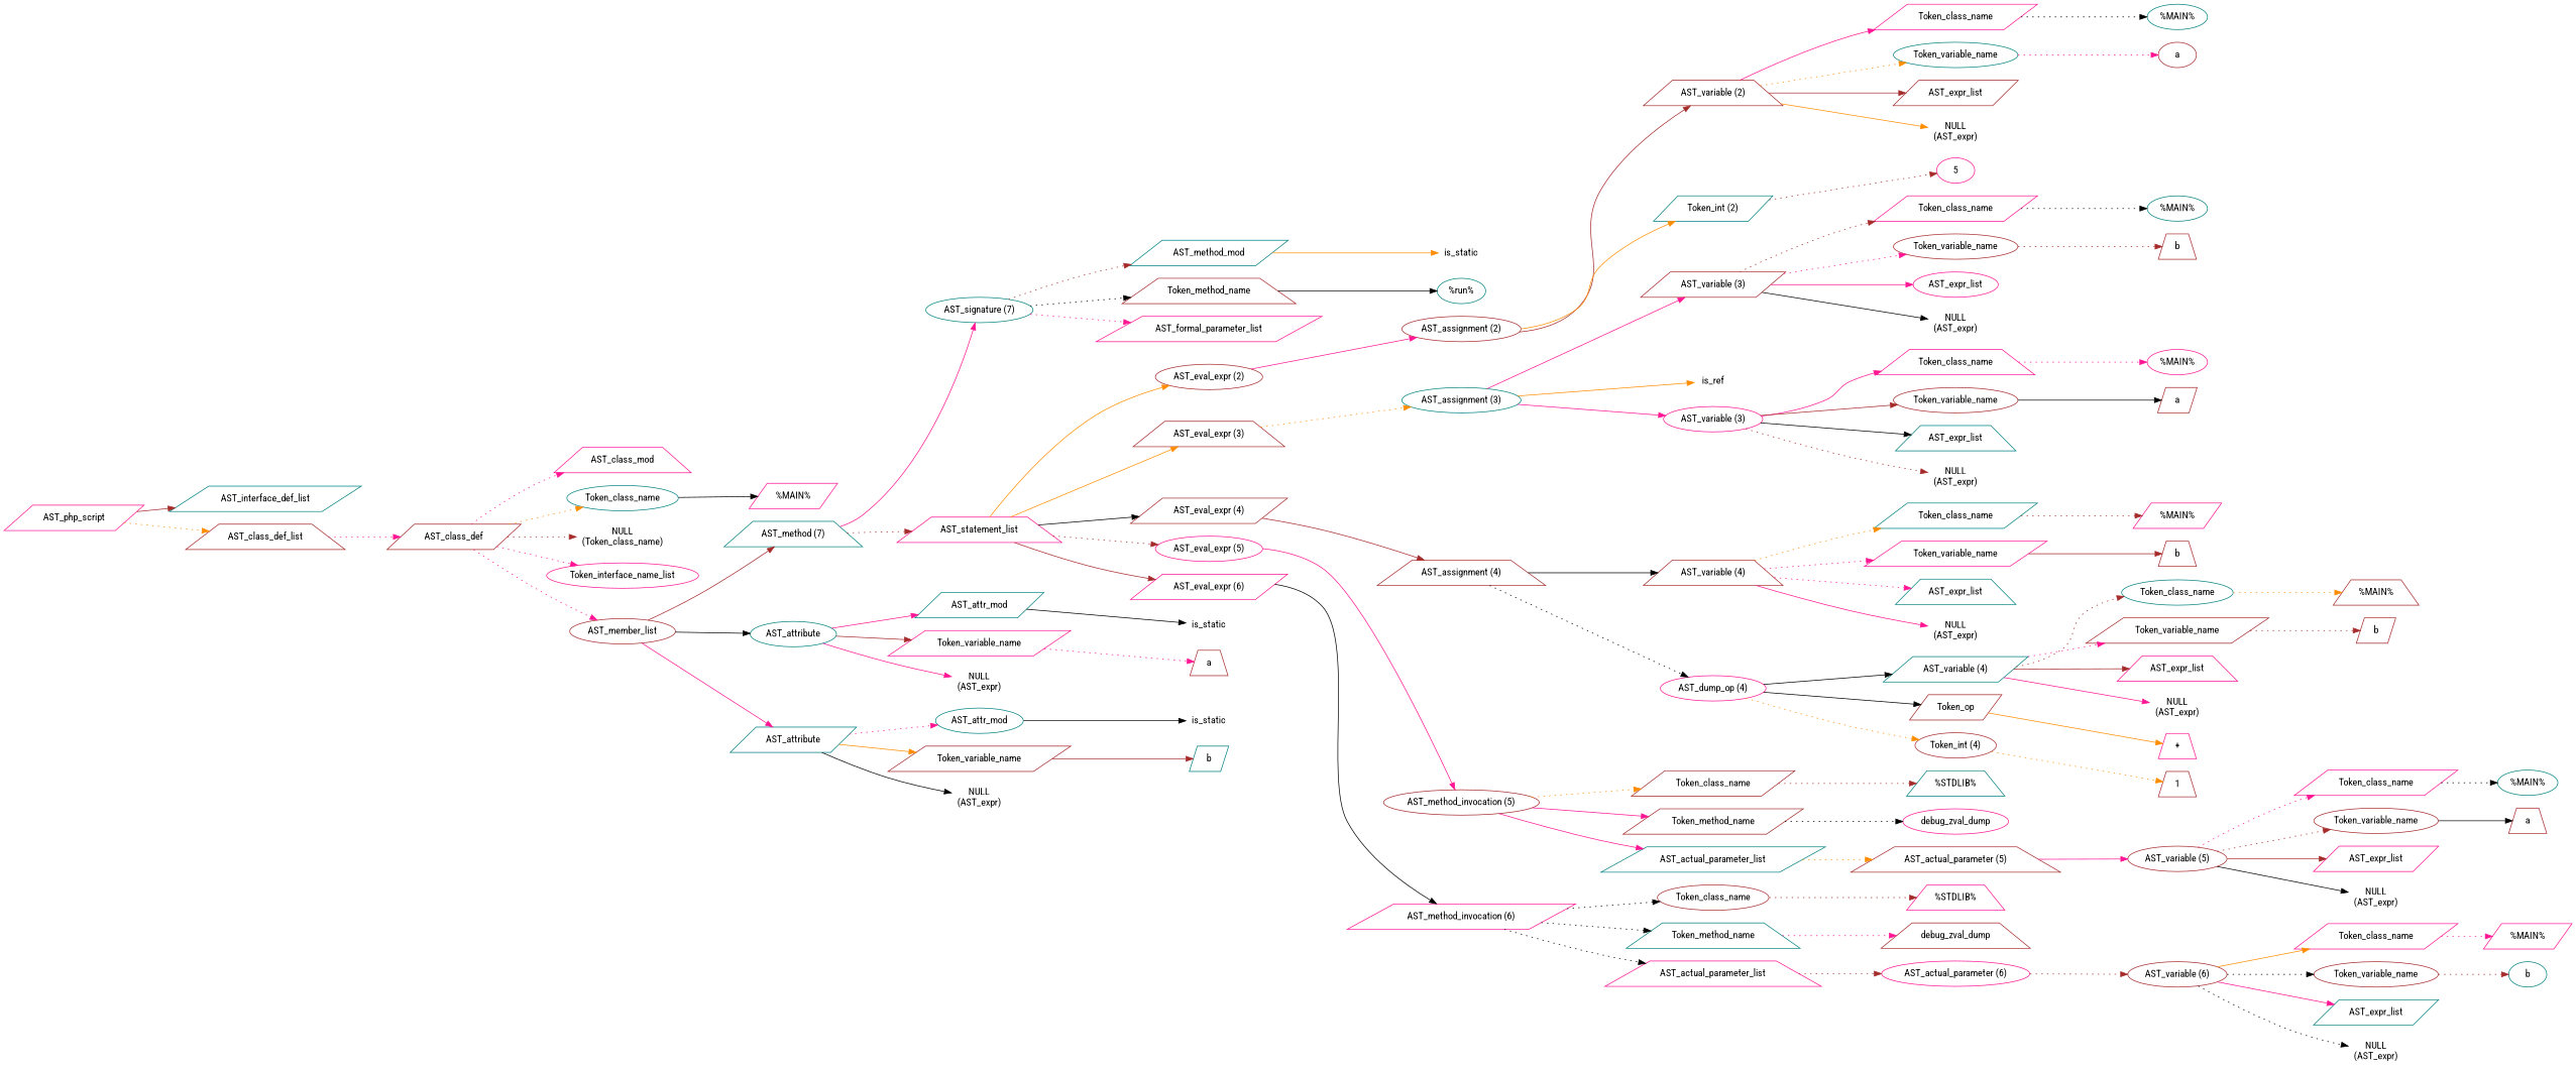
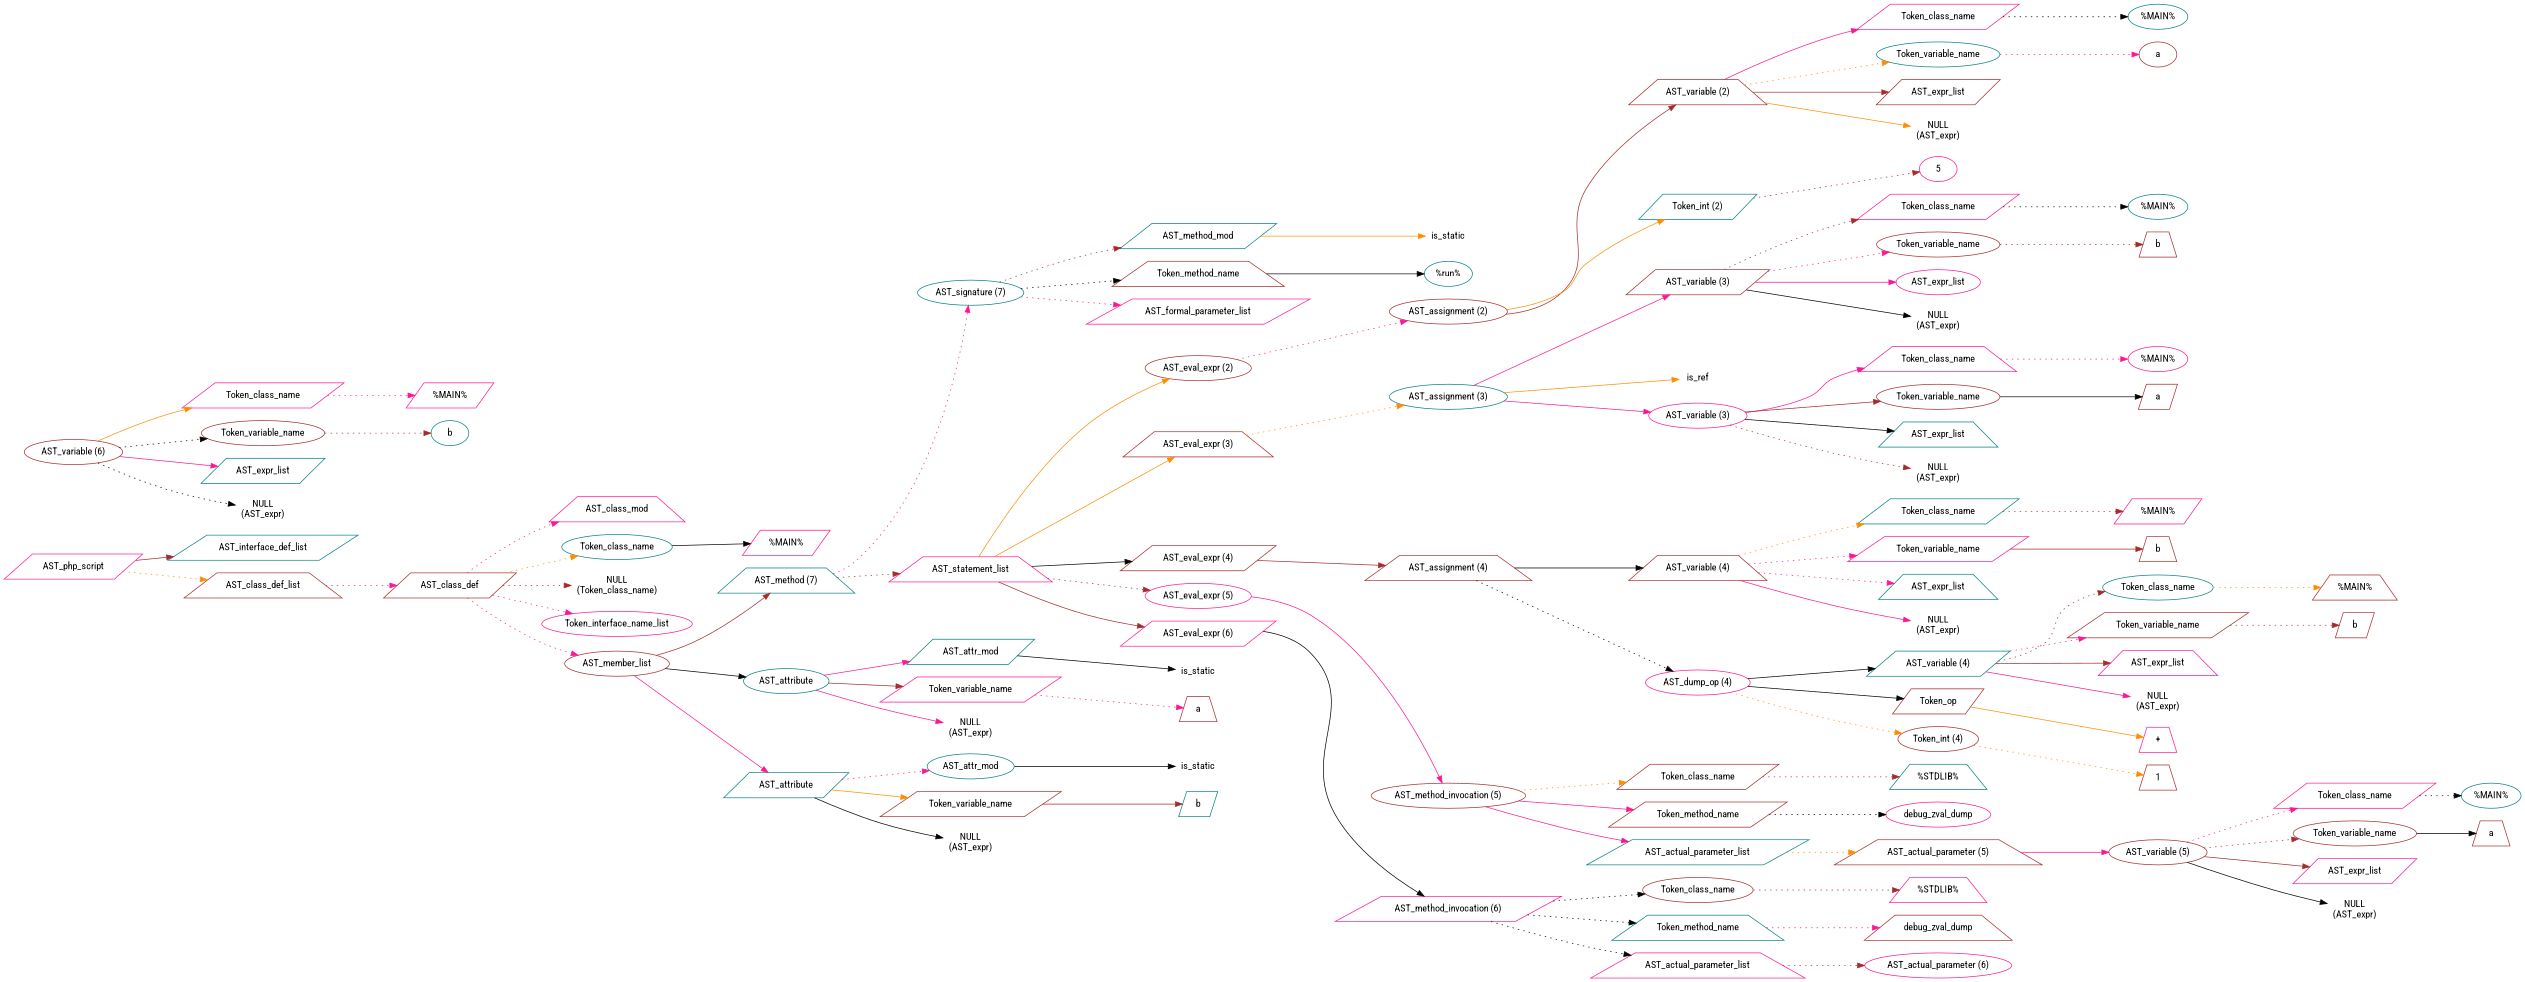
  digraph {
    fontname="Roboto Condensed"
    rankdir=LR
    node [color=brown fontname="Roboto Condensed" shape=parallelogram]
    edge [color=deeppink fontname="Roboto Condensed" style=dotted]
    n1 [color=deeppink label=AST_php_script]
    n2 [color=teal label=AST_interface_def_list]
    n3 [label=AST_class_def_list shape=trapezium]
    n4 [label=AST_class_def]
    n5 [color=deeppink label=AST_class_mod shape=trapezium]
    n6 [color=teal label=Token_class_name shape=ellipse]
    n7 [color=teal label="NULL\n(Token_class_name)" shape=plaintext]
    n8 [color=deeppink label=Token_interface_name_list shape=ellipse]
    n9 [label=AST_member_list shape=ellipse]
    n10 [color=deeppink label="%MAIN%"]
    n11 [color=teal label="AST_method (7)" shape=trapezium]
    n12 [color=teal label=AST_attribute shape=ellipse]
    n13 [color=teal label=AST_attribute]
    n14 [color=teal label="AST_signature (7)" shape=ellipse]
    n15 [color=deeppink label=AST_statement_list shape=trapezium]
    n16 [color=teal label=AST_attr_mod]
    n17 [color=deeppink label=Token_variable_name]
    n18 [color=deeppink label="NULL\n(AST_expr)" shape=plaintext]
    n19 [color=teal label=AST_attr_mod shape=ellipse]
    n20 [label=Token_variable_name]
    n21 [color=deeppink label="NULL\n(AST_expr)" shape=plaintext]
    n22 [color=teal label=AST_method_mod]
    n23 [label=Token_method_name shape=trapezium]
    n24 [color=deeppink label=AST_formal_parameter_list]
    n25 [label="AST_eval_expr (2)" shape=ellipse]
    n26 [label="AST_eval_expr (3)" shape=trapezium]
    n27 [label="AST_eval_expr (4)"]
    n28 [color=deeppink label="AST_eval_expr (5)" shape=ellipse]
    n29 [color=deeppink label="AST_eval_expr (6)"]
    n30 [color=deeppink label=is_static shape=plaintext]
    n31 [color=teal label="%run%" shape=ellipse]
    n32 [label="AST_assignment (2)" shape=ellipse]
    n33 [color=teal label="AST_assignment (3)" shape=ellipse]
    n34 [label="AST_assignment (4)" shape=trapezium]
    n35 [label="AST_method_invocation (5)" shape=ellipse]
    n36 [color=deeppink label="AST_method_invocation (6)"]
    n37 [label="AST_variable (2)" shape=trapezium]
    n38 [color=teal label="Token_int (2)"]
    n39 [color=deeppink label=Token_class_name]
    n40 [color=teal label=Token_variable_name shape=ellipse]
    n41 [label=AST_expr_list]
    n42 [color=teal label="NULL\n(AST_expr)" shape=plaintext]
    n43 [color=deeppink label=5 shape=ellipse]
    n44 [color=teal label="%MAIN%" shape=ellipse]
    n45 [label=a shape=ellipse]
    n46 [label="AST_variable (3)"]
    n47 [color=teal label=is_ref shape=plaintext]
    n48 [color=deeppink label="AST_variable (3)" shape=ellipse]
    n49 [color=deeppink label=Token_class_name]
    n50 [label=Token_variable_name shape=ellipse]
    n51 [color=deeppink label=AST_expr_list shape=ellipse]
    n52 [color=deeppink label="NULL\n(AST_expr)" shape=plaintext]
    n53 [color=deeppink label=Token_class_name shape=trapezium]
    n54 [label=Token_variable_name shape=ellipse]
    n55 [color=teal label=AST_expr_list shape=trapezium]
    n56 [label="NULL\n(AST_expr)" shape=plaintext]
    n57 [color=teal label="%MAIN%" shape=ellipse]
    n58 [label=b shape=trapezium]
    n59 [color=deeppink label="%MAIN%" shape=ellipse]
    n60 [label=a]
    n61 [label="AST_variable (4)" shape=trapezium]
    n62 [color=deeppink label="AST_dump_op (4)" shape=ellipse]
    n63 [color=teal label=Token_class_name]
    n64 [color=deeppink label=Token_variable_name]
    n65 [color=teal label=AST_expr_list shape=trapezium]
    n66 [color=teal label="NULL\n(AST_expr)" shape=plaintext]
    n67 [color=teal label="AST_variable (4)"]
    n68 [label=Token_op]
    n69 [label="Token_int (4)" shape=ellipse]
    n70 [color=deeppink label="%MAIN%"]
    n71 [label=b shape=trapezium]
    n72 [color=teal label=Token_class_name shape=ellipse]
    n73 [label=Token_variable_name]
    n74 [color=deeppink label=AST_expr_list shape=trapezium]
    n75 [color=deeppink label="NULL\n(AST_expr)" shape=plaintext]
    n76 [color=deeppink label="+" shape=trapezium]
    n77 [label=1 shape=trapezium]
    n78 [label="%MAIN%" shape=trapezium]
    n79 [label=b]
    n80 [label=Token_class_name]
    n81 [label=Token_method_name]
    n82 [color=teal label=AST_actual_parameter_list]
    n83 [color=teal label="%STDLIB%" shape=trapezium]
    n84 [color=deeppink label=debug_zval_dump shape=ellipse]
    n85 [label="AST_actual_parameter (5)" shape=trapezium]
    n86 [label="AST_variable (5)" shape=ellipse]
    n87 [color=deeppink label=Token_class_name]
    n88 [label=Token_variable_name shape=ellipse]
    n89 [color=deeppink label=AST_expr_list]
    n90 [label="NULL\n(AST_expr)" shape=plaintext]
    n91 [color=teal label="%MAIN%" shape=ellipse]
    n92 [label=a shape=trapezium]
    n93 [label=Token_class_name shape=ellipse]
    n94 [color=teal label=Token_method_name shape=trapezium]
    n95 [color=deeppink label=AST_actual_parameter_list shape=trapezium]
    n96 [color=deeppink label="%STDLIB%" shape=trapezium]
    n97 [label=debug_zval_dump shape=trapezium]
    n98 [color=deeppink label="AST_actual_parameter (6)" shape=ellipse]
    n99 [label="AST_variable (6)" shape=ellipse]
    n100 [color=deeppink label=Token_class_name]
    n101 [label=Token_variable_name shape=ellipse]
    n102 [color=teal label=AST_expr_list]
    n103 [label="NULL\n(AST_expr)" shape=plaintext]
    n104 [color=deeppink label="%MAIN%"]
    n105 [color=teal label=b shape=ellipse]
    n106 [color=deeppink label=is_static shape=plaintext]
    n107 [label=a shape=trapezium]
    n108 [color=teal label=is_static shape=plaintext]
    n109 [color=teal label=b]
    n1 -> n2 [color=brown style=solid]
    n1 -> n3 [color=darkorange]
    n3 -> n4
    n4 -> n5
    n4 -> n6 [color=darkorange]
    n4 -> n7 [color=brown]
    n4 -> n8
    n4 -> n9
    n6 -> n10 [color=black style=solid]
    n9 -> n11 [color=brown style=solid]
    n9 -> n12 [color=black style=solid]
    n9 -> n13 [style=solid]
-   n11 -> n14 [style=solid]
+   n11 -> n14
    n11 -> n15 [color=brown]
    n12 -> n16 [style=solid]
    n12 -> n17 [color=brown style=solid]
    n12 -> n18 [style=solid]
    n13 -> n19
    n13 -> n20 [color=darkorange style=solid]
    n13 -> n21 [color=black style=solid]
    n14 -> n22 [color=brown]
    n14 -> n23 [color=black]
    n14 -> n24
    n15 -> n25 [color=darkorange style=solid]
    n15 -> n26 [color=darkorange style=solid]
    n15 -> n27 [color=black style=solid]
    n15 -> n28 [color=brown]
    n15 -> n29 [color=brown style=solid]
    n16 -> n106 [color=black style=solid]
    n17 -> n107
    n19 -> n108 [color=black style=solid]
    n20 -> n109 [color=brown style=solid]
    n22 -> n30 [color=darkorange style=solid]
    n23 -> n31 [color=black style=solid]
-   n25 -> n32 [style=solid]
+   n25 -> n32
    n26 -> n33 [color=darkorange]
    n27 -> n34 [color=brown style=solid]
    n28 -> n35 [style=solid]
    n29 -> n36 [color=black style=solid]
    n32 -> n37 [color=brown style=solid]
    n32 -> n38 [color=darkorange style=solid]
    n33 -> n46 [style=solid]
    n33 -> n47 [color=darkorange style=solid]
    n33 -> n48 [style=solid]
    n34 -> n61 [color=black style=solid]
    n34 -> n62 [color=black]
    n35 -> n80 [color=darkorange]
    n35 -> n81 [style=solid]
    n35 -> n82 [style=solid]
    n36 -> n93 [color=black]
    n36 -> n94 [color=black]
    n36 -> n95 [color=black]
    n37 -> n39 [style=solid]
    n37 -> n40 [color=darkorange]
    n37 -> n41 [color=brown style=solid]
    n37 -> n42 [color=darkorange style=solid]
    n38 -> n43 [color=brown]
    n39 -> n44 [color=black]
    n40 -> n45
    n46 -> n49 [color=brown]
    n46 -> n50
    n46 -> n51 [style=solid]
    n46 -> n52 [color=black style=solid]
    n48 -> n53 [style=solid]
    n48 -> n54 [color=brown style=solid]
    n48 -> n55 [color=black style=solid]
    n48 -> n56 [color=brown]
    n49 -> n57 [color=black]
    n50 -> n58 [color=brown]
    n53 -> n59
    n54 -> n60 [color=black style=solid]
    n61 -> n63 [color=darkorange]
    n61 -> n64
    n61 -> n65
    n61 -> n66 [style=solid]
    n62 -> n67 [color=black style=solid]
    n62 -> n68 [color=black style=solid]
    n62 -> n69 [color=darkorange]
    n63 -> n70 [color=brown]
    n64 -> n71 [color=brown style=solid]
    n67 -> n72 [color=brown]
    n67 -> n73
    n67 -> n74 [color=brown style=solid]
    n67 -> n75 [style=solid]
    n68 -> n76 [color=darkorange style=solid]
    n69 -> n77 [color=darkorange]
    n72 -> n78 [color=darkorange]
    n73 -> n79 [color=brown]
    n80 -> n83 [color=brown]
    n81 -> n84 [color=black]
    n82 -> n85 [color=darkorange]
    n85 -> n86 [style=solid]
    n86 -> n87
    n86 -> n88 [color=brown]
    n86 -> n89 [color=brown style=solid]
    n86 -> n90 [color=black style=solid]
    n87 -> n91 [color=black]
    n88 -> n92 [color=black style=solid]
    n93 -> n96 [color=brown]
    n94 -> n97
    n95 -> n98 [color=brown]
-   n98 -> n99 [color=brown]
    n99 -> n100 [color=darkorange style=solid]
    n99 -> n101 [color=black]
    n99 -> n102 [style=solid]
    n99 -> n103 [color=black]
    n100 -> n104
    n101 -> n105 [color=brown]
  }
